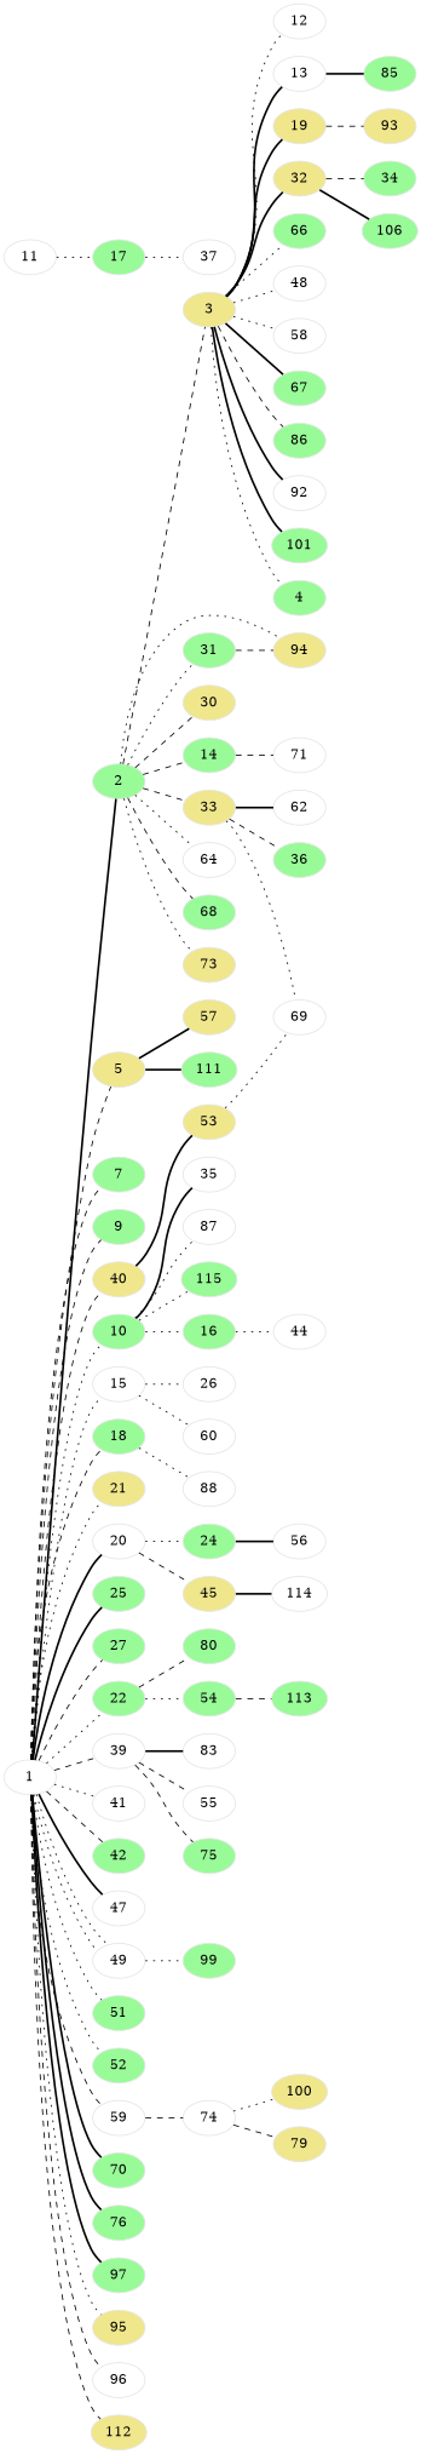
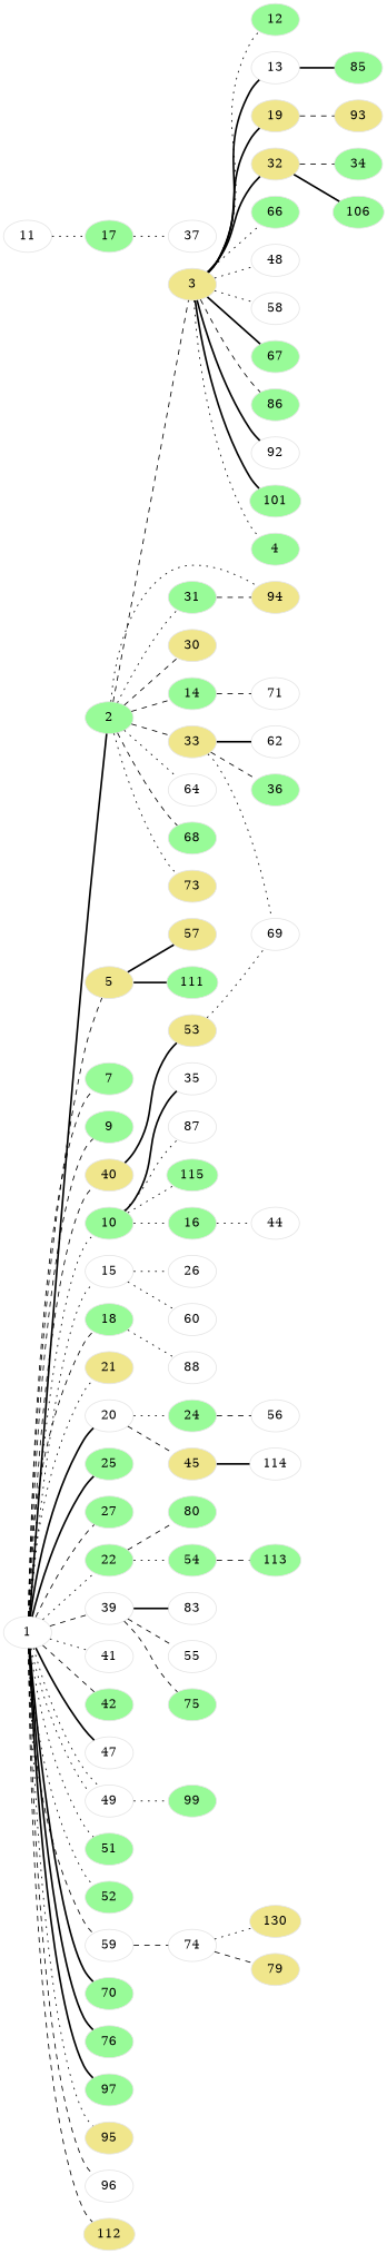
  graph {
    rankdir=LR
    node [color=gray90 fillcolor=palegreen style=filled]
    edge [style=dotted]
    1 [fillcolor=white super="+89"]
    2 [super="+8"]
    5 [fillcolor=khaki super="+38"]
    7
    9
    10 [super="+103"]
    15 [fillcolor=white super="+66"]
    18 [super="+72"]
    20 [fillcolor=white super="+90"]
    21 [fillcolor=khaki]
    22 [super="+43"]
    25
    27
    39 [fillcolor=white super="+107"]
    40 [fillcolor=khaki]
    41 [fillcolor=white]
    42
    47 [fillcolor=white]
    49 [fillcolor=white super="+98"]
    51
    52
    59 [fillcolor=white]
    70 [super="+116"]
    76
    n25 [label=97]
    95 [fillcolor=khaki]
    96 [fillcolor=white]
    112 [fillcolor=khaki]
    3 [fillcolor=khaki super="+6"]
    14 [super="+23"]
    30 [fillcolor=khaki]
    31
    33 [fillcolor=khaki super="+110"]
    64 [fillcolor=white super="+109"]
    68
    73 [fillcolor=khaki]
    94 [fillcolor=khaki]
    57 [fillcolor=khaki]
    111
    16 [super="+104"]
    35 [fillcolor=white]
    87 [fillcolor=white]
    115
    11 [fillcolor=white]
    17 [super="+50"]
    26 [fillcolor=white]
    60 [fillcolor=white]
    88 [fillcolor=white]
    24 [super="+29"]
    45 [fillcolor=khaki super="+97"]
    54 [super="+78"]
    80
    55 [fillcolor=white]
    75 [super="+117"]
    83 [fillcolor=white]
    53 [fillcolor=khaki super="+108"]
    99
    74 [fillcolor=white super="+81"]
    4
-   12 [fillcolor=white]
+   12
    13 [fillcolor=white]
    19 [fillcolor=khaki]
    32 [fillcolor=khaki super="+63"]
    n64 [label=66 super="+61"]
    48 [fillcolor=white]
    58 [fillcolor=white]
    67
    86
    92 [fillcolor=white]
    101
    71 [fillcolor=white]
    36
    62 [fillcolor=white]
    69 [fillcolor=white super="+105"]
    85 [super="+102"]
    93 [fillcolor=khaki]
    34 [super="+65"]
    106
    44 [fillcolor=white super="+77"]
    37 [fillcolor=white super="+84"]
    56 [fillcolor=white]
    114 [fillcolor=white]
    113
    79 [fillcolor=khaki]
-   100 [fillcolor=khaki]
+   100 [fillcolor=khaki label=130]
    1 -- 2 [style=bold]
    1 -- 5 [style=dashed]
    1 -- 7 [style=dashed]
    1 -- 9 [style=dashed]
    1 -- 10
    1 -- 15
    1 -- 18 [style=dashed]
    1 -- 20 [style=bold]
    1 -- 21
    1 -- 22
    1 -- 25 [style=bold]
    1 -- 27 [style=dashed]
    1 -- 39 [style=dashed]
    1 -- 40 [style=dashed]
    1 -- 41
    1 -- 42 [style=dashed]
    1 -- 47 [style=bold]
    1 -- 49
    1 -- 49
    1 -- 51
    1 -- 52
    1 -- 59 [style=dashed]
    1 -- 70 [style=bold]
    1 -- 76 [style=bold]
    1 -- n25 [style=bold]
    1 -- 95
    1 -- 96 [style=dashed]
    1 -- 112 [style=dashed]
    2 -- 3 [style=dashed]
    2 -- 14 [style=dashed]
    2 -- 30 [style=dashed]
    2 -- 31
    2 -- 33 [style=dashed]
    2 -- 64
    2 -- 68 [style=dashed]
    2 -- 73
    2 -- 94
    5 -- 57 [style=bold]
    5 -- 111 [style=bold]
    10 -- 16
    10 -- 35 [style=bold]
    10 -- 87
    10 -- 115
    15 -- 26
    15 -- 60
    18 -- 88
    20 -- 24
    20 -- 45 [style=dashed]
    22 -- 54
    22 -- 80 [style=dashed]
    39 -- 55 [style=dashed]
    39 -- 75 [style=dashed]
    39 -- 83 [style=bold]
    40 -- 53 [style=bold]
    49 -- 99
    59 -- 74 [style=dashed]
    3 -- 4
    3 -- 12
    3 -- 13 [style=bold]
    3 -- 19 [style=bold]
    3 -- 32 [style=bold]
    3 -- n64 [weight=2]
    3 -- 48
    3 -- 58
    3 -- 67 [style=bold]
    3 -- 86 [style=dashed]
    3 -- 92 [style=bold]
    3 -- 101 [style=bold]
    14 -- 71 [style=dashed]
    31 -- 94 [style=dashed]
    33 -- 36 [style=dashed]
    33 -- 62 [style=bold]
    33 -- 69
    16 -- 44
    11 -- 17
    17 -- 37
-   24 -- 56 [style=bold]
+   24 -- 56 [style=dashed]
    45 -- 114 [style=bold]
    54 -- 113 [style=dashed]
    53 -- 69
    74 -- 79 [style=dashed]
    74 -- 100
    13 -- 85 [style=bold]
    19 -- 93 [style=dashed]
    32 -- 34 [style=dashed]
    32 -- 106 [style=bold]
  }
